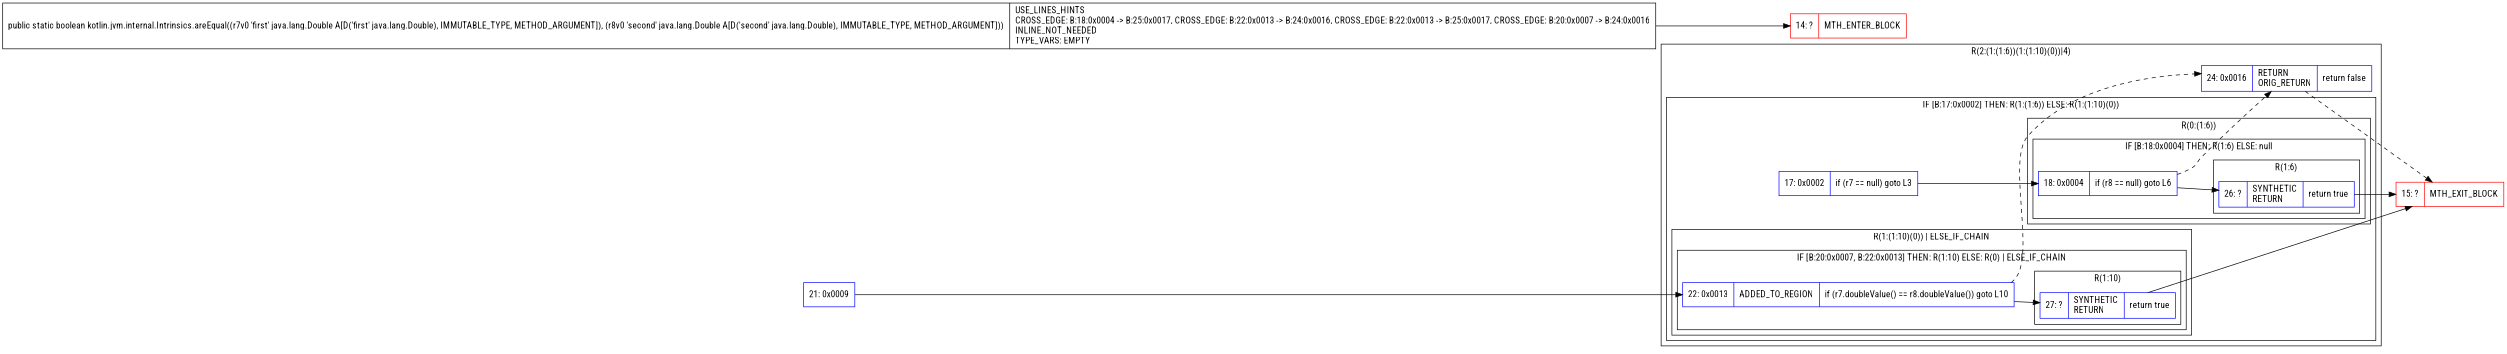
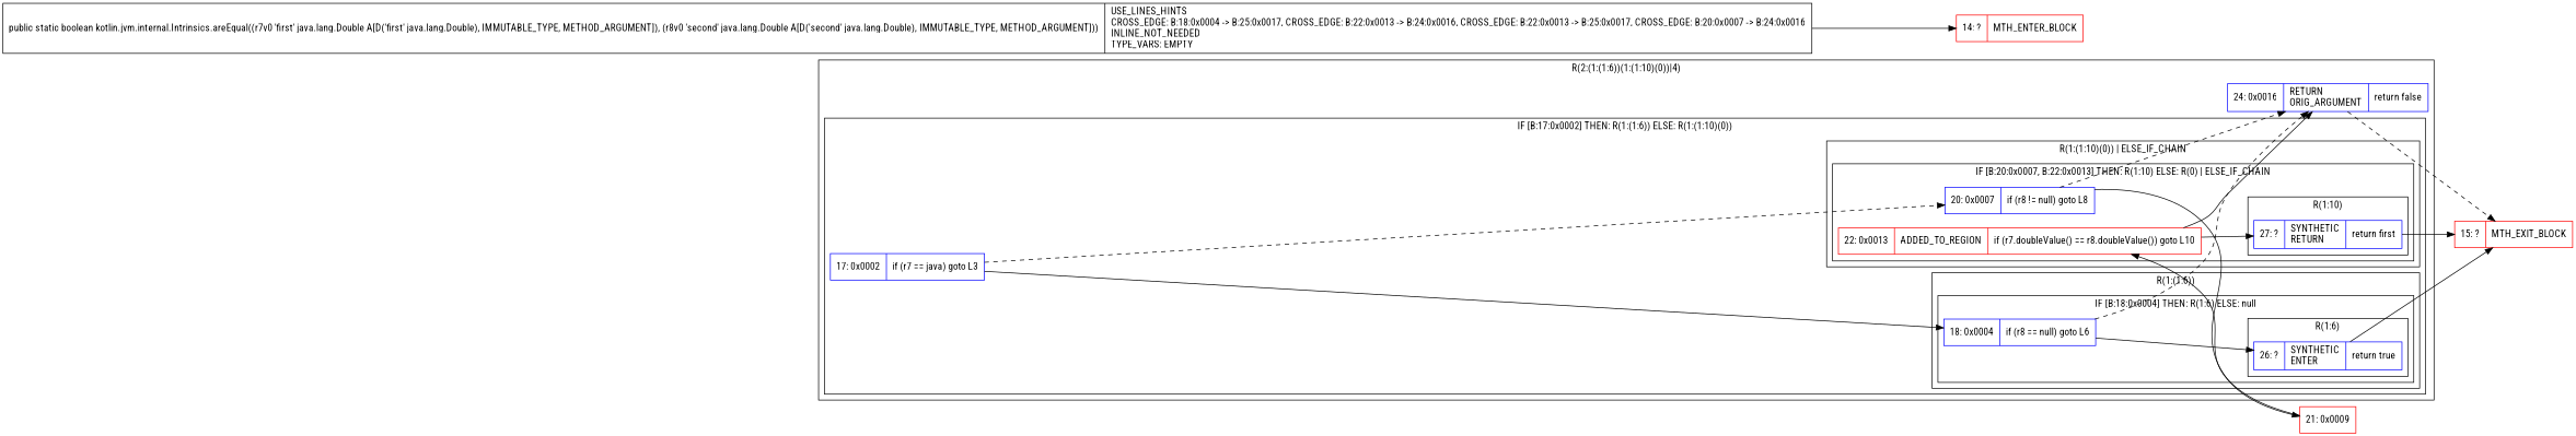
  digraph {
    fontname="Roboto Condensed"
    rankdir=LR
    node [color=blue fontname="Roboto Condensed" shape=record]
    edge [fontname="Roboto Condensed"]
-   n1 [label="{26\:\ ?|SYNTHETIC\lRETURN\l|return true\l}"]
+   n1 [label="{26\:\ ?|SYNTHETIC\lENTER\l|return true\l}"]
    n2 [label="{18\:\ 0x0004|if (r8 == null) goto L6\l}"]
-   n3 [label="{27\:\ ?|SYNTHETIC\lRETURN\l|return true\l}"]
-   n5 [label="{22\:\ 0x0013|ADDED_TO_REGION\l|if (r7.doubleValue() == r8.doubleValue()) goto L10\l}"]
-   n6 [label="{17\:\ 0x0002|if (r7 == null) goto L3\l}"]
-   n7 [label="{24\:\ 0x0016|RETURN\lORIG_RETURN\l|return false\l}"]
+   n3 [label="{27\:\ ?|SYNTHETIC\lRETURN\l|return first\l}"]
+   n4 [label="{20\:\ 0x0007|if (r8 != null) goto L8\l}"]
+   n5 [color=red label="{22\:\ 0x0013|ADDED_TO_REGION\l|if (r7.doubleValue() == r8.doubleValue()) goto L10\l}"]
+   n6 [label="{17\:\ 0x0002|if (r7 == java) goto L3\l}"]
+   n7 [label="{24\:\ 0x0016|RETURN\lORIG_ARGUMENT\l|return false\l}"]
    n8 [color=red label="{15\:\ ?|MTH_EXIT_BLOCK\l}"]
-   n9 [label="{21\:\ 0x0009}"]
+   n9 [color=red label="{21\:\ 0x0009}"]
    n10 [color=red label="{14\:\ ?|MTH_ENTER_BLOCK\l}"]
    n11 [label="{public static boolean kotlin.jvm.internal.Intrinsics.areEqual((r7v0 'first' java.lang.Double A[D('first' java.lang.Double), IMMUTABLE_TYPE, METHOD_ARGUMENT]), (r8v0 'second' java.lang.Double A[D('second' java.lang.Double), IMMUTABLE_TYPE, METHOD_ARGUMENT]))  | USE_LINES_HINTS\lCROSS_EDGE: B:18:0x0004 \-\> B:25:0x0017, CROSS_EDGE: B:22:0x0013 \-\> B:24:0x0016, CROSS_EDGE: B:22:0x0013 \-\> B:25:0x0017, CROSS_EDGE: B:20:0x0007 \-\> B:24:0x0016\lINLINE_NOT_NEEDED\lTYPE_VARS: EMPTY\l}" color=""]
    subgraph cluster_1 {
      label="R(2:(1:(1:6))(1:(1:10)(0))|4)"
      n7
      subgraph cluster_2 {
        label="IF [B:17:0x0002] THEN: R(1:(1:6)) ELSE: R(1:(1:10)(0))"
        n6
        subgraph cluster_3 {
-         label="R(0:(1:6))"
+         label="R(1:(1:6))"
          subgraph cluster_4 {
            label="IF [B:18:0x0004] THEN: R(1:6) ELSE: null"
            n2
            subgraph cluster_5 {
              label="R(1:6)"
              n1
            }
          }
        }
        subgraph cluster_6 {
          label="R(1:(1:10)(0)) | ELSE_IF_CHAIN\l"
          subgraph cluster_7 {
            label="IF [B:20:0x0007, B:22:0x0013] THEN: R(1:10) ELSE: R(0) | ELSE_IF_CHAIN\l"
+           n4
            n5
            subgraph cluster_8 {
              label="R(1:10)"
              n3
            }
            subgraph cluster_9 {
              label="R(0)"
            }
          }
        }
      }
    }
    n1 -> n8
    n2 -> n1
    n2 -> n7 [style=dashed]
    n3 -> n8
+   n4 -> n7 [style=dashed]
+   n4 -> n9
    n5 -> n3
-   n5 -> n7 [style=dashed]
+   n5 -> n7 [style=solid]
    n6 -> n2
+   n6 -> n4 [style=dashed]
    n7 -> n8 [style=dashed]
    n9 -> n5
    n11 -> n10
  }
